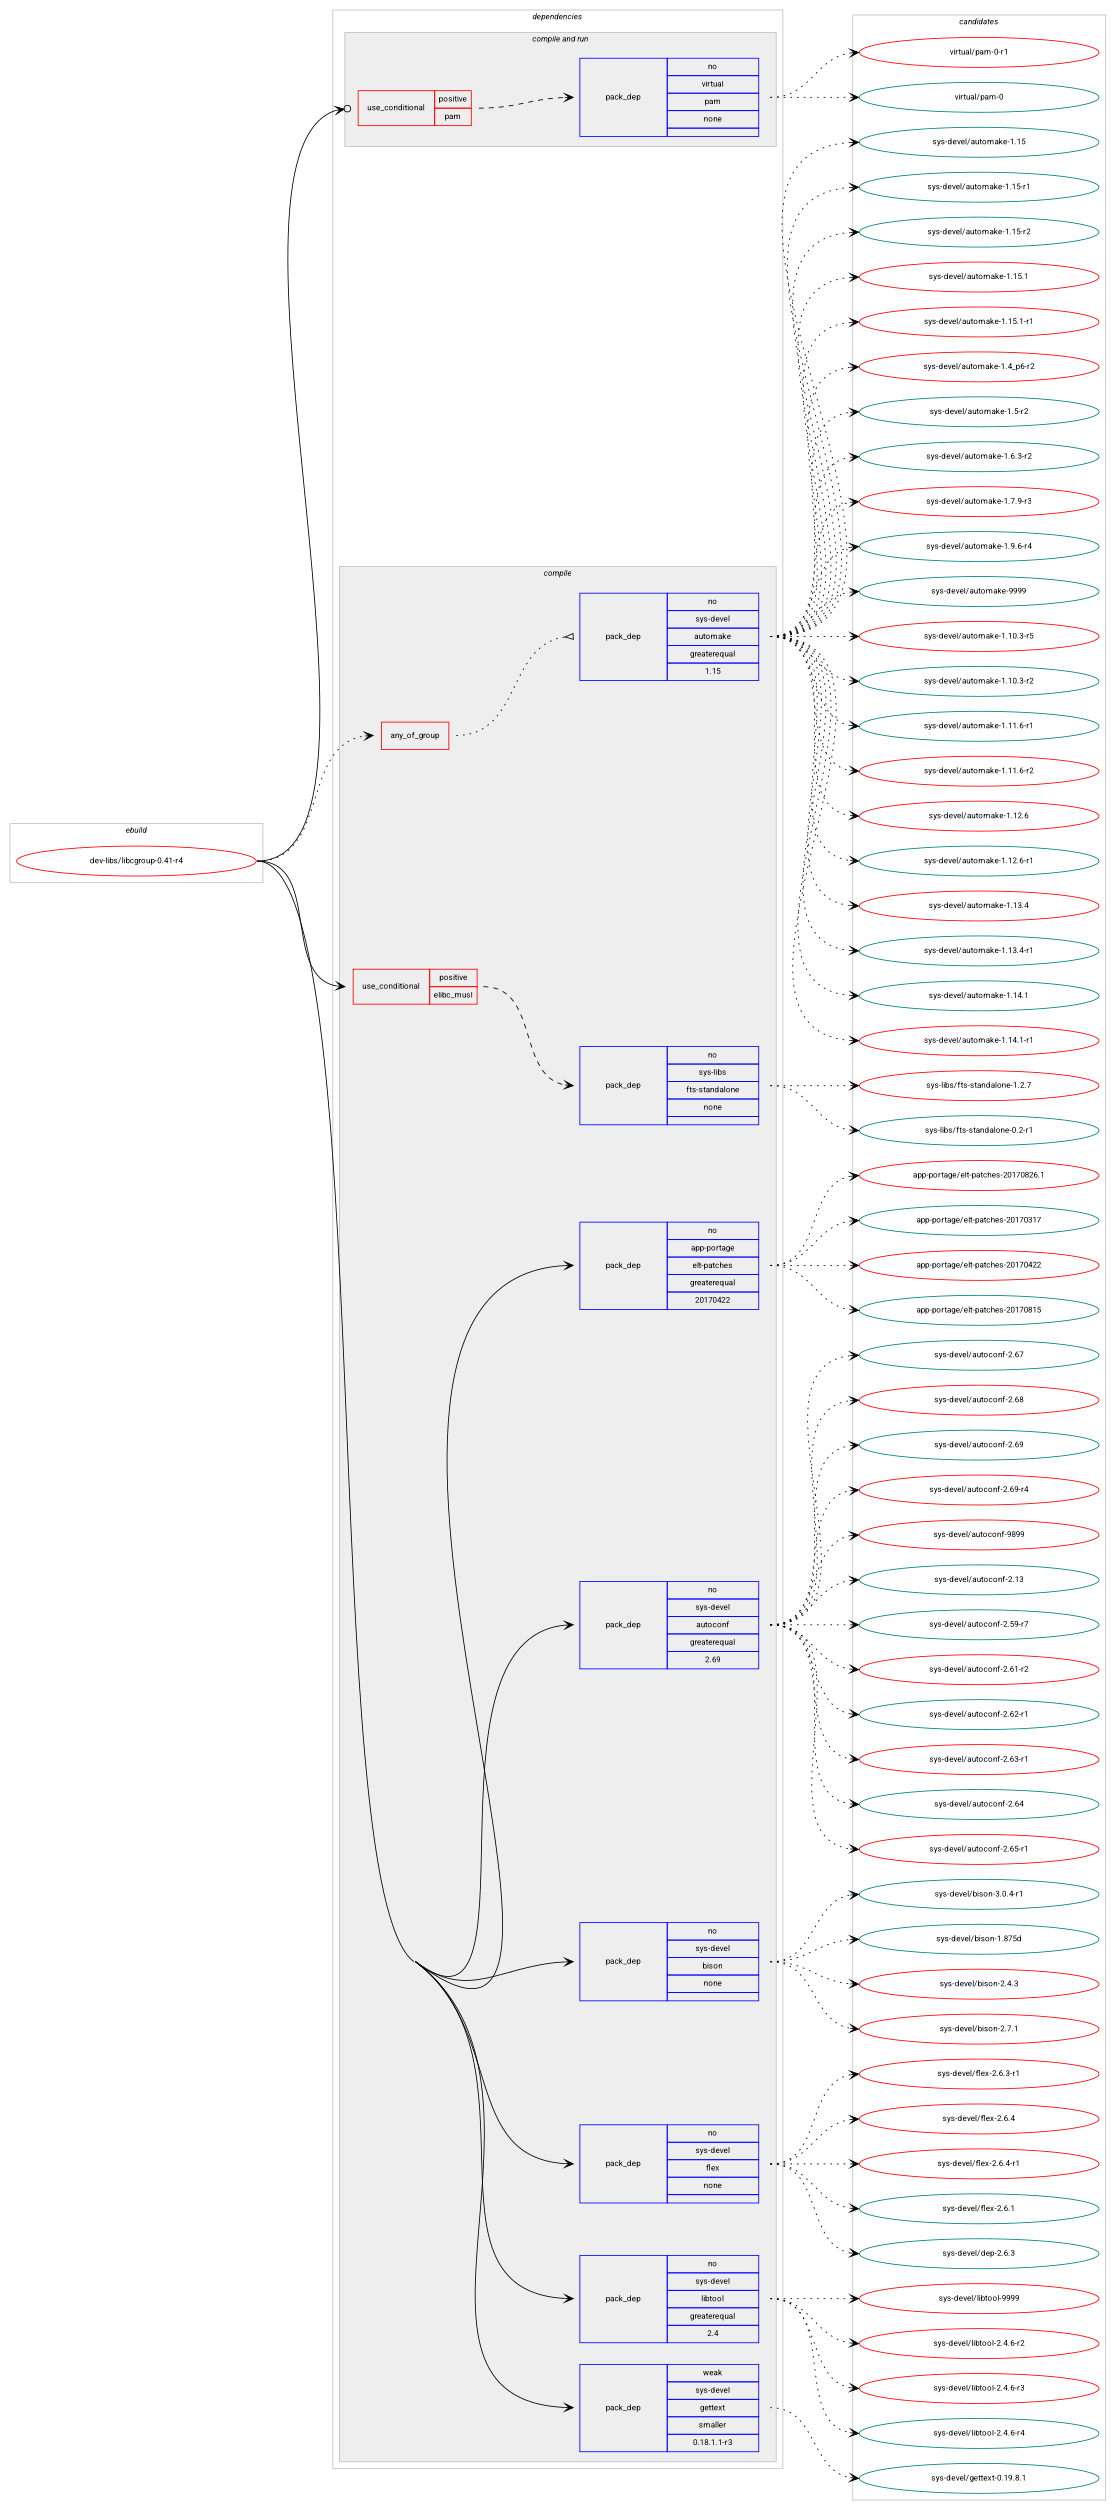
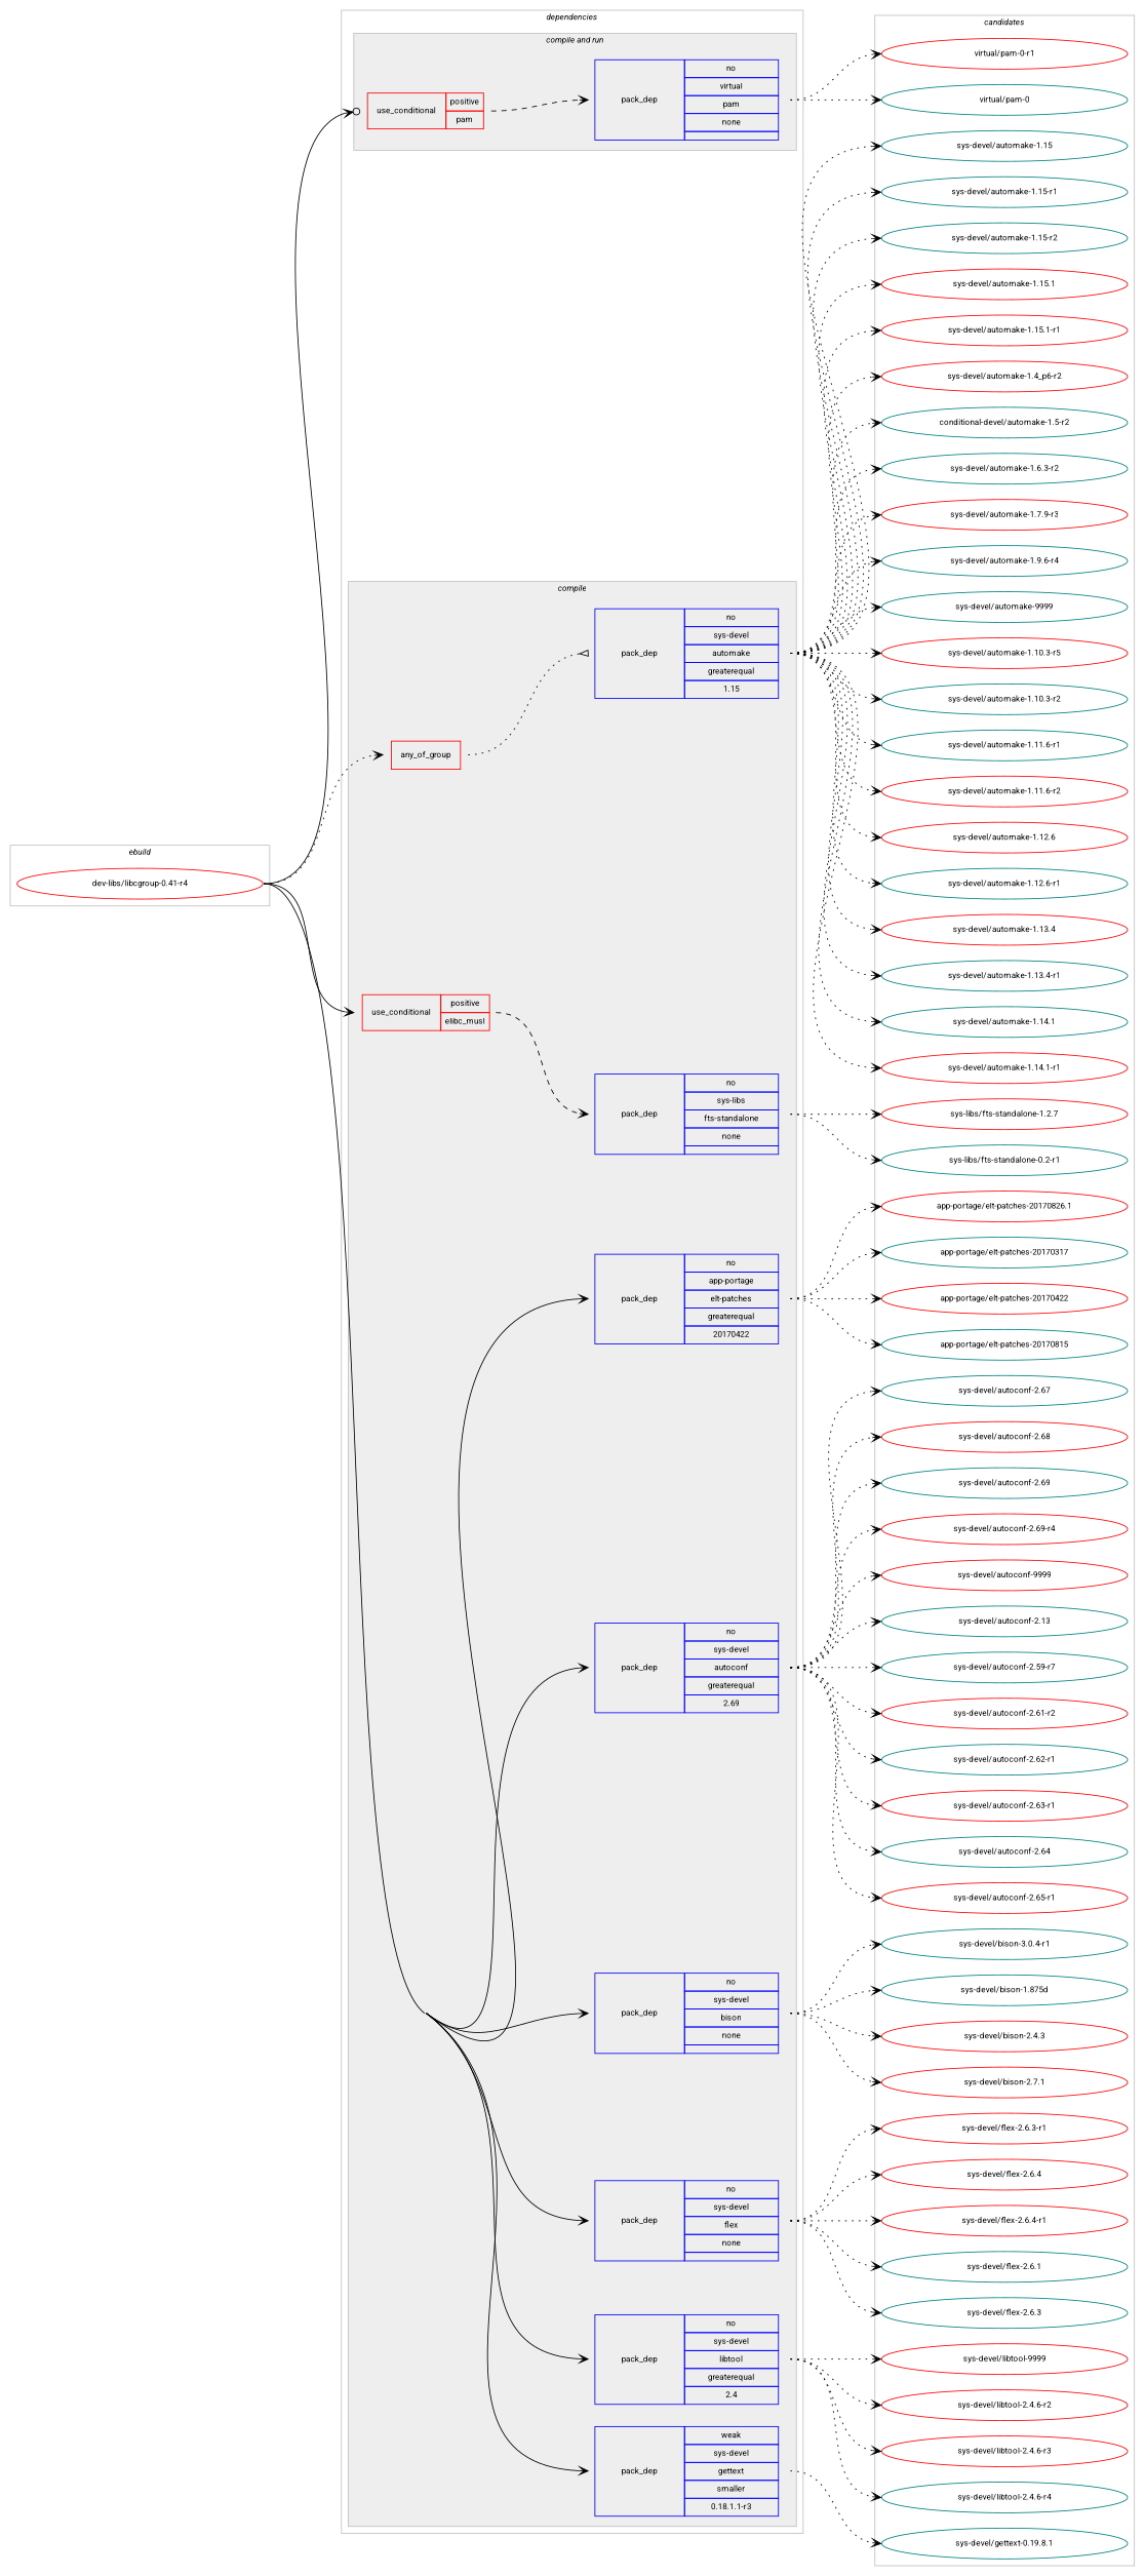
  digraph {
    compound=true
    concentrate=true
    fontname=Roboto
    fontsize=10
    newrank=true
    rankdir=LR
    ranksep=1.5
    node [color=red fontname=Roboto fontsize=10]
    edge [arrowhead=vee fontname=Roboto headport=w style=dotted tailport=e weight=100]
    n1 [label="dev-libs/libcgroup-0.41-r4" width=4]
    n2 [color=blue label=<<TABLE BORDER="0" CELLBORDER="1" CELLSPACING="0" CELLPADDING="4" WIDTH="220"><TR><TD ROWSPAN="6" CELLPADDING="30">pack_dep</TD></TR><TR><TD WIDTH="110">no</TD></TR><TR><TD>sys-devel</TD></TR><TR><TD>automake</TD></TR><TR><TD>greaterequal</TD></TR><TR><TD>1.15</TD></TR></TABLE>> shape=none]
    n3 [label=<<TABLE BORDER="0" CELLBORDER="1" CELLSPACING="0" CELLPADDING="4"><TR><TD CELLPADDING="10">any_of_group</TD></TR></TABLE>> shape=none]
    n4 [color=blue label=<<TABLE BORDER="0" CELLBORDER="1" CELLSPACING="0" CELLPADDING="4" WIDTH="220"><TR><TD ROWSPAN="6" CELLPADDING="30">pack_dep</TD></TR><TR><TD WIDTH="110">no</TD></TR><TR><TD>sys-libs</TD></TR><TR><TD>fts-standalone</TD></TR><TR><TD>none</TD></TR><TR><TD></TD></TR></TABLE>> shape=none]
    n5 [label=<<TABLE BORDER="0" CELLBORDER="1" CELLSPACING="0" CELLPADDING="4"><TR><TD ROWSPAN="3" CELLPADDING="10">use_conditional</TD></TR><TR><TD>positive</TD></TR><TR><TD>elibc_musl</TD></TR></TABLE>> shape=none]
    n6 [color=blue label=<<TABLE BORDER="0" CELLBORDER="1" CELLSPACING="0" CELLPADDING="4" WIDTH="220"><TR><TD ROWSPAN="6" CELLPADDING="30">pack_dep</TD></TR><TR><TD WIDTH="110">no</TD></TR><TR><TD>app-portage</TD></TR><TR><TD>elt-patches</TD></TR><TR><TD>greaterequal</TD></TR><TR><TD>20170422</TD></TR></TABLE>> shape=none]
    n7 [color=blue label=<<TABLE BORDER="0" CELLBORDER="1" CELLSPACING="0" CELLPADDING="4" WIDTH="220"><TR><TD ROWSPAN="6" CELLPADDING="30">pack_dep</TD></TR><TR><TD WIDTH="110">no</TD></TR><TR><TD>sys-devel</TD></TR><TR><TD>autoconf</TD></TR><TR><TD>greaterequal</TD></TR><TR><TD>2.69</TD></TR></TABLE>> shape=none]
    n8 [color=blue label=<<TABLE BORDER="0" CELLBORDER="1" CELLSPACING="0" CELLPADDING="4" WIDTH="220"><TR><TD ROWSPAN="6" CELLPADDING="30">pack_dep</TD></TR><TR><TD WIDTH="110">no</TD></TR><TR><TD>sys-devel</TD></TR><TR><TD>bison</TD></TR><TR><TD>none</TD></TR><TR><TD></TD></TR></TABLE>> shape=none]
    n9 [color=blue label=<<TABLE BORDER="0" CELLBORDER="1" CELLSPACING="0" CELLPADDING="4" WIDTH="220"><TR><TD ROWSPAN="6" CELLPADDING="30">pack_dep</TD></TR><TR><TD WIDTH="110">no</TD></TR><TR><TD>sys-devel</TD></TR><TR><TD>flex</TD></TR><TR><TD>none</TD></TR><TR><TD></TD></TR></TABLE>> shape=none]
    n10 [color=blue label=<<TABLE BORDER="0" CELLBORDER="1" CELLSPACING="0" CELLPADDING="4" WIDTH="220"><TR><TD ROWSPAN="6" CELLPADDING="30">pack_dep</TD></TR><TR><TD WIDTH="110">no</TD></TR><TR><TD>sys-devel</TD></TR><TR><TD>libtool</TD></TR><TR><TD>greaterequal</TD></TR><TR><TD>2.4</TD></TR></TABLE>> shape=none]
    n11 [color=blue label=<<TABLE BORDER="0" CELLBORDER="1" CELLSPACING="0" CELLPADDING="4" WIDTH="220"><TR><TD ROWSPAN="6" CELLPADDING="30">pack_dep</TD></TR><TR><TD WIDTH="110">weak</TD></TR><TR><TD>sys-devel</TD></TR><TR><TD>gettext</TD></TR><TR><TD>smaller</TD></TR><TR><TD>0.18.1.1-r3</TD></TR></TABLE>> shape=none]
    n12 [color=blue label=<<TABLE BORDER="0" CELLBORDER="1" CELLSPACING="0" CELLPADDING="4" WIDTH="220"><TR><TD ROWSPAN="6" CELLPADDING="30">pack_dep</TD></TR><TR><TD WIDTH="110">no</TD></TR><TR><TD>virtual</TD></TR><TR><TD>pam</TD></TR><TR><TD>none</TD></TR><TR><TD></TD></TR></TABLE>> shape=none]
    n13 [label=<<TABLE BORDER="0" CELLBORDER="1" CELLSPACING="0" CELLPADDING="4"><TR><TD ROWSPAN="3" CELLPADDING="10">use_conditional</TD></TR><TR><TD>positive</TD></TR><TR><TD>pam</TD></TR></TABLE>> shape=none]
    n14 [label="sys-devel/automake-1.10.3-r5" width=4]
    n15 [color=teal label="sys-devel/automake-1.10.3-r2" width=4]
    n16 [color=teal label="sys-devel/automake-1.11.6-r1" width=4]
    n17 [label="sys-devel/automake-1.11.6-r2" width=4]
    n18 [label="sys-devel/automake-1.12.6" width=4]
    n19 [color=teal label="sys-devel/automake-1.12.6-r1" width=4]
    n20 [label="sys-devel/automake-1.13.4" width=4]
    n21 [color=teal label="sys-devel/automake-1.13.4-r1" width=4]
    n22 [color=teal label="sys-devel/automake-1.14.1" width=4]
    n23 [label="sys-devel/automake-1.14.1-r1" width=4]
    n24 [color=teal label="sys-devel/automake-1.15" width=4]
    n25 [color=teal label="sys-devel/automake-1.15-r1" width=4]
    n26 [color=teal label="sys-devel/automake-1.15-r2" width=4]
    n27 [label="sys-devel/automake-1.15.1" width=4]
    n28 [label="sys-devel/automake-1.15.1-r1" width=4]
    n29 [label="sys-devel/automake-1.4_p6-r2" width=4]
-   n30 [color=teal label="sys-devel/automake-1.5-r2" width=4]
+   n30 [color=teal label="conditional-devel/automake-1.5-r2" width=4]
    n31 [color=teal label="sys-devel/automake-1.6.3-r2" width=4]
    n32 [label="sys-devel/automake-1.7.9-r3" width=4]
    n33 [color=teal label="sys-devel/automake-1.9.6-r4" width=4]
    n34 [color=teal label="sys-devel/automake-9999" width=4]
    n35 [color=teal label="sys-libs/fts-standalone-0.2-r1" width=4]
    n36 [label="sys-libs/fts-standalone-1.2.7" width=4]
    n37 [color=teal label="app-portage/elt-patches-20170317" width=4]
    n38 [label="app-portage/elt-patches-20170422" width=4]
    n39 [color=teal label="app-portage/elt-patches-20170815" width=4]
    n40 [label="app-portage/elt-patches-20170826.1" width=4]
    n41 [color=teal label="sys-devel/autoconf-2.13" width=4]
    n42 [color=teal label="sys-devel/autoconf-2.59-r7" width=4]
    n43 [label="sys-devel/autoconf-2.61-r2" width=4]
    n44 [color=teal label="sys-devel/autoconf-2.62-r1" width=4]
    n45 [label="sys-devel/autoconf-2.63-r1" width=4]
    n46 [color=teal label="sys-devel/autoconf-2.64" width=4]
    n47 [label="sys-devel/autoconf-2.65-r1" width=4]
    n48 [color=teal label="sys-devel/autoconf-2.67" width=4]
    n49 [label="sys-devel/autoconf-2.68" width=4]
    n50 [color=teal label="sys-devel/autoconf-2.69" width=4]
    n51 [label="sys-devel/autoconf-2.69-r4" width=4]
-   n52 [label="sys-devel/autoconf-9899" width=4]
+   n52 [label="sys-devel/autoconf-9999" width=4]
    n53 [color=teal label="sys-devel/bison-1.875d" width=4]
    n54 [label="sys-devel/bison-2.4.3" width=4]
    n55 [label="sys-devel/bison-2.7.1" width=4]
    n56 [color=teal label="sys-devel/bison-3.0.4-r1" width=4]
    n57 [color=teal label="sys-devel/flex-2.6.1" width=4]
-   n58 [color=teal label="sys-devel/dep-2.6.3" width=4]
+   n58 [color=teal label="sys-devel/flex-2.6.3" width=4]
    n59 [label="sys-devel/flex-2.6.3-r1" width=4]
    n60 [label="sys-devel/flex-2.6.4" width=4]
    n61 [label="sys-devel/flex-2.6.4-r1" width=4]
    n62 [label="sys-devel/libtool-2.4.6-r2" width=4]
    n63 [label="sys-devel/libtool-2.4.6-r3" width=4]
    n64 [color=teal label="sys-devel/libtool-2.4.6-r4" width=4]
    n65 [label="sys-devel/libtool-9999" width=4]
    n66 [color=teal label="sys-devel/gettext-0.19.8.1" width=4]
    n67 [color=teal label="virtual/pam-0" width=4]
    n68 [label="virtual/pam-0-r1" width=4]
    subgraph cluster_1 {
      color=gray
      label=<<i>ebuild</i>>
      rank=same
      n1
    }
    subgraph cluster_2 {
      color=gray
      label=<<i>dependencies</i>>
      subgraph cluster_3 {
        color=gray
        fillcolor="#eeeeee"
        label=<<i>compile</i>>
        style=filled
        subgraph sub_4 {
          color=gray
          fillcolor="#eeeeee"
          label=<<i>compile</i>>
          style=filled
          n3
          subgraph sub_5 {
            color=gray
            fillcolor="#eeeeee"
            label=<<i>compile</i>>
            style=filled
            n2
          }
        }
        subgraph sub_6 {
          color=gray
          fillcolor="#eeeeee"
          label=<<i>compile</i>>
          style=filled
          n5
          subgraph sub_7 {
            color=gray
            fillcolor="#eeeeee"
            label=<<i>compile</i>>
            style=filled
            n4
          }
        }
        subgraph sub_8 {
          color=gray
          fillcolor="#eeeeee"
          label=<<i>compile</i>>
          style=filled
          n6
        }
        subgraph sub_9 {
          color=gray
          fillcolor="#eeeeee"
          label=<<i>compile</i>>
          style=filled
          n7
        }
        subgraph sub_10 {
          color=gray
          fillcolor="#eeeeee"
          label=<<i>compile</i>>
          style=filled
          n8
        }
        subgraph sub_11 {
          color=gray
          fillcolor="#eeeeee"
          label=<<i>compile</i>>
          style=filled
          n9
        }
        subgraph sub_12 {
          color=gray
          fillcolor="#eeeeee"
          label=<<i>compile</i>>
          style=filled
          n10
        }
        subgraph sub_13 {
          color=gray
          fillcolor="#eeeeee"
          label=<<i>compile</i>>
          style=filled
          n11
        }
      }
      subgraph cluster_14 {
        color=gray
        fillcolor="#eeeeee"
        label=<<i>compile and run</i>>
        style=filled
        subgraph sub_15 {
          color=gray
          fillcolor="#eeeeee"
          label=<<i>compile and run</i>>
          style=filled
          n13
          subgraph sub_16 {
            color=gray
            fillcolor="#eeeeee"
            label=<<i>compile and run</i>>
            style=filled
            n12
          }
        }
      }
      subgraph cluster_17 {
        color=gray
        fillcolor="#eeeeee"
        label=<<i>run</i>>
        style=filled
      }
    }
    subgraph cluster_18 {
      color=gray
      label=<<i>candidates</i>>
      rank=same
      subgraph sub_19 {
        color=black
        label=<<i>candidates</i>>
        nodesep=1
        rank=same
        n14
        n15
        n16
        n17
        n18
        n19
        n20
        n21
        n22
        n23
        n24
        n25
        n26
        n27
        n28
        n29
        n30
        n31
        n32
        n33
        n34
      }
      subgraph sub_20 {
        color=black
        label=<<i>candidates</i>>
        nodesep=1
        rank=same
        n35
        n36
      }
      subgraph sub_21 {
        color=black
        label=<<i>candidates</i>>
        nodesep=1
        rank=same
        n37
        n38
        n39
        n40
      }
      subgraph sub_22 {
        color=black
        label=<<i>candidates</i>>
        nodesep=1
        rank=same
        n41
        n42
        n43
        n44
        n45
        n46
        n47
        n48
        n49
        n50
        n51
        n52
      }
      subgraph sub_23 {
        color=black
        label=<<i>candidates</i>>
        nodesep=1
        rank=same
        n53
        n54
        n55
        n56
      }
      subgraph sub_24 {
        color=black
        label=<<i>candidates</i>>
        nodesep=1
        rank=same
        n57
        n58
        n59
        n60
        n61
      }
      subgraph sub_25 {
        color=black
        label=<<i>candidates</i>>
        nodesep=1
        rank=same
        n62
        n63
        n64
        n65
      }
      subgraph sub_26 {
        color=black
        label=<<i>candidates</i>>
        nodesep=1
        rank=same
        n66
      }
      subgraph sub_27 {
        color=black
        label=<<i>candidates</i>>
        nodesep=1
        rank=same
        n67
        n68
      }
    }
    n1 -> n3 [weight=20]
    n1 -> n5 [style=solid weight=20]
    n1 -> n6 [style=solid weight=20]
    n1 -> n7 [style=solid weight=20]
    n1 -> n8 [style=solid weight=20]
    n1 -> n9 [style=solid weight=20]
    n1 -> n10 [style=solid weight=20]
    n1 -> n11 [style=solid weight=20]
    n1 -> n13 [arrowhead=odotvee style=solid weight=20]
    n2 -> n14
    n2 -> n15
    n2 -> n16
    n2 -> n17
    n2 -> n18
    n2 -> n19
    n2 -> n20
    n2 -> n21
    n2 -> n22
    n2 -> n23
    n2 -> n24
    n2 -> n25
    n2 -> n26
    n2 -> n27
    n2 -> n28
    n2 -> n29
    n2 -> n30
    n2 -> n31
    n2 -> n32
    n2 -> n33
    n2 -> n34
    n3 -> n2 [arrowhead=oinv weight=20]
    n4 -> n35
    n4 -> n36
    n5 -> n4 [style=dashed weight=20]
    n6 -> n37
    n6 -> n38
    n6 -> n39
    n6 -> n40
    n7 -> n41
    n7 -> n42
    n7 -> n43
    n7 -> n44
    n7 -> n45
    n7 -> n46
    n7 -> n47
    n7 -> n48
    n7 -> n49
    n7 -> n50
    n7 -> n51
    n7 -> n52
    n8 -> n53
    n8 -> n54
    n8 -> n55
    n8 -> n56
    n9 -> n57
    n9 -> n58
    n9 -> n59
    n9 -> n60
    n9 -> n61
    n10 -> n62
    n10 -> n63
    n10 -> n64
    n10 -> n65
    n11 -> n66
    n12 -> n67
    n12 -> n68
    n13 -> n12 [style=dashed weight=20]
  }
